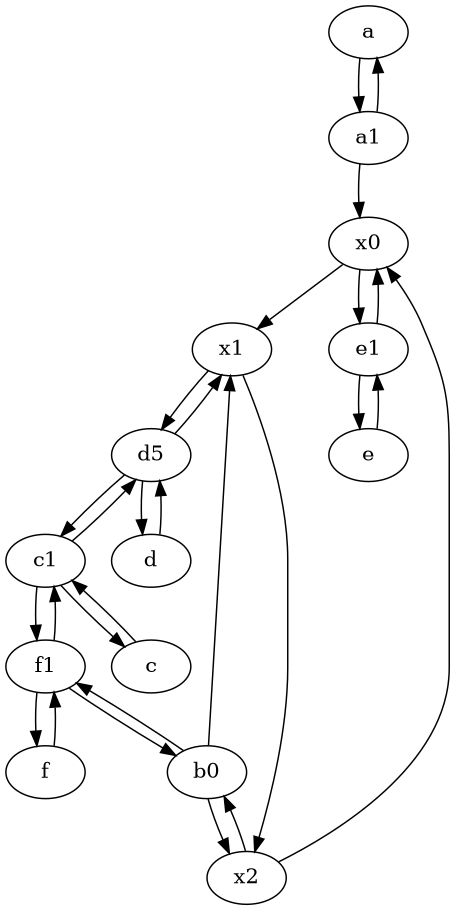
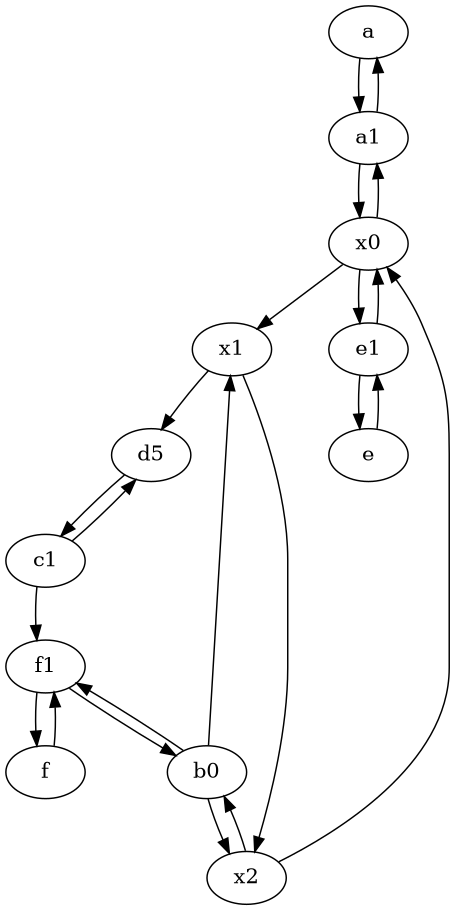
  digraph {
    a
    a1
    x0
    c1
    f1
    n6 [label=d5]
-   c
    f
    n9 [label=b0]
    x2
    x1
    e1
-   d
    e
    a -> a1
    a1 -> a
    a1 -> x0
+   x0 -> a1
    x0 -> x1
    x0 -> e1
    c1 -> f1
    c1 -> n6
-   c1 -> c
-   f1 -> c1
    f1 -> f
    f1 -> n9
    n6 -> c1
-   n6 -> x1
-   n6 -> d
-   c -> c1
    f -> f1
    n9 -> f1
    n9 -> x2
    n9 -> x1
    x2 -> x0
    x2 -> n9
    x1 -> n6
    x1 -> x2
    e1 -> x0
    e1 -> e
-   d -> n6
    e -> e1
  }
